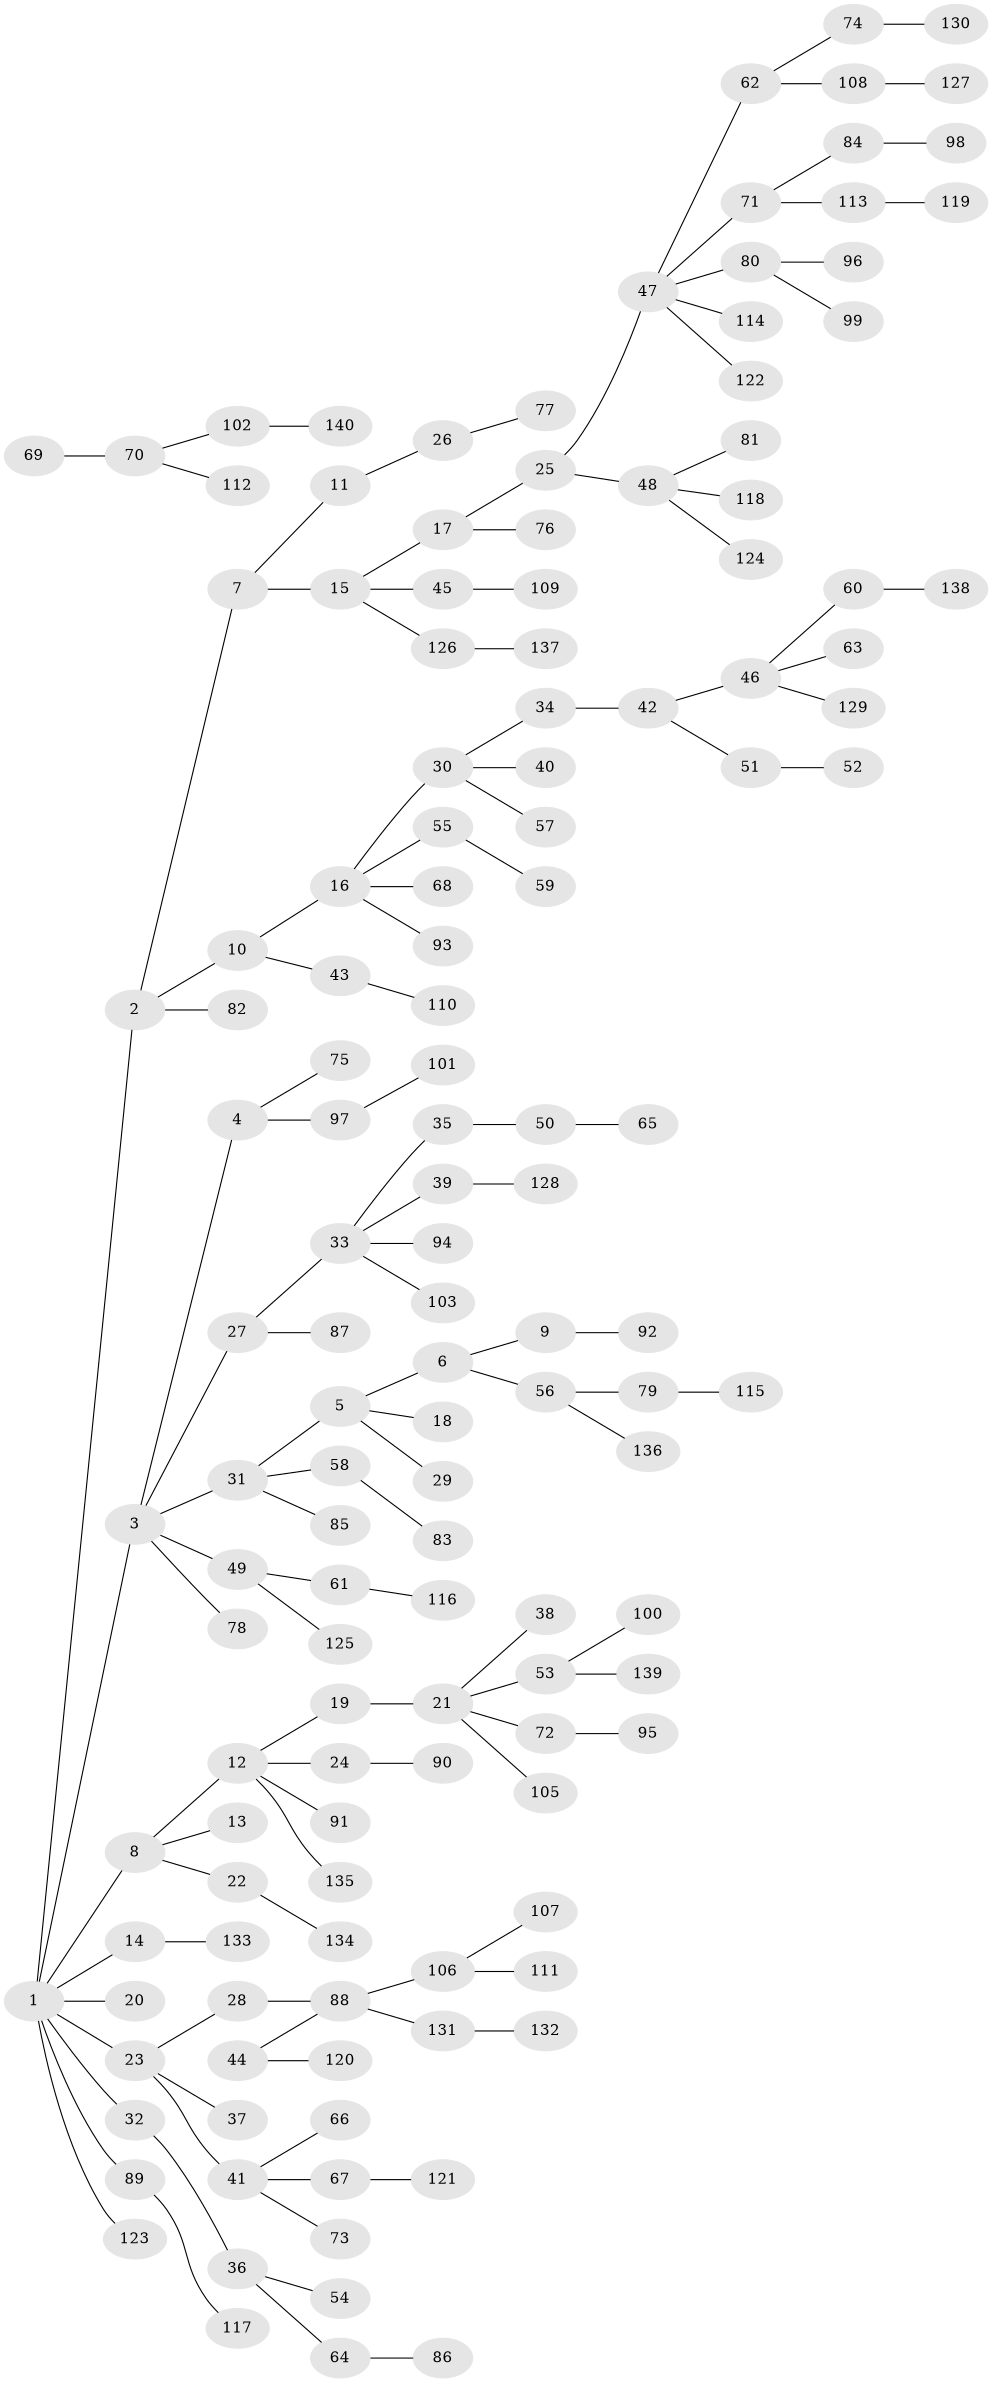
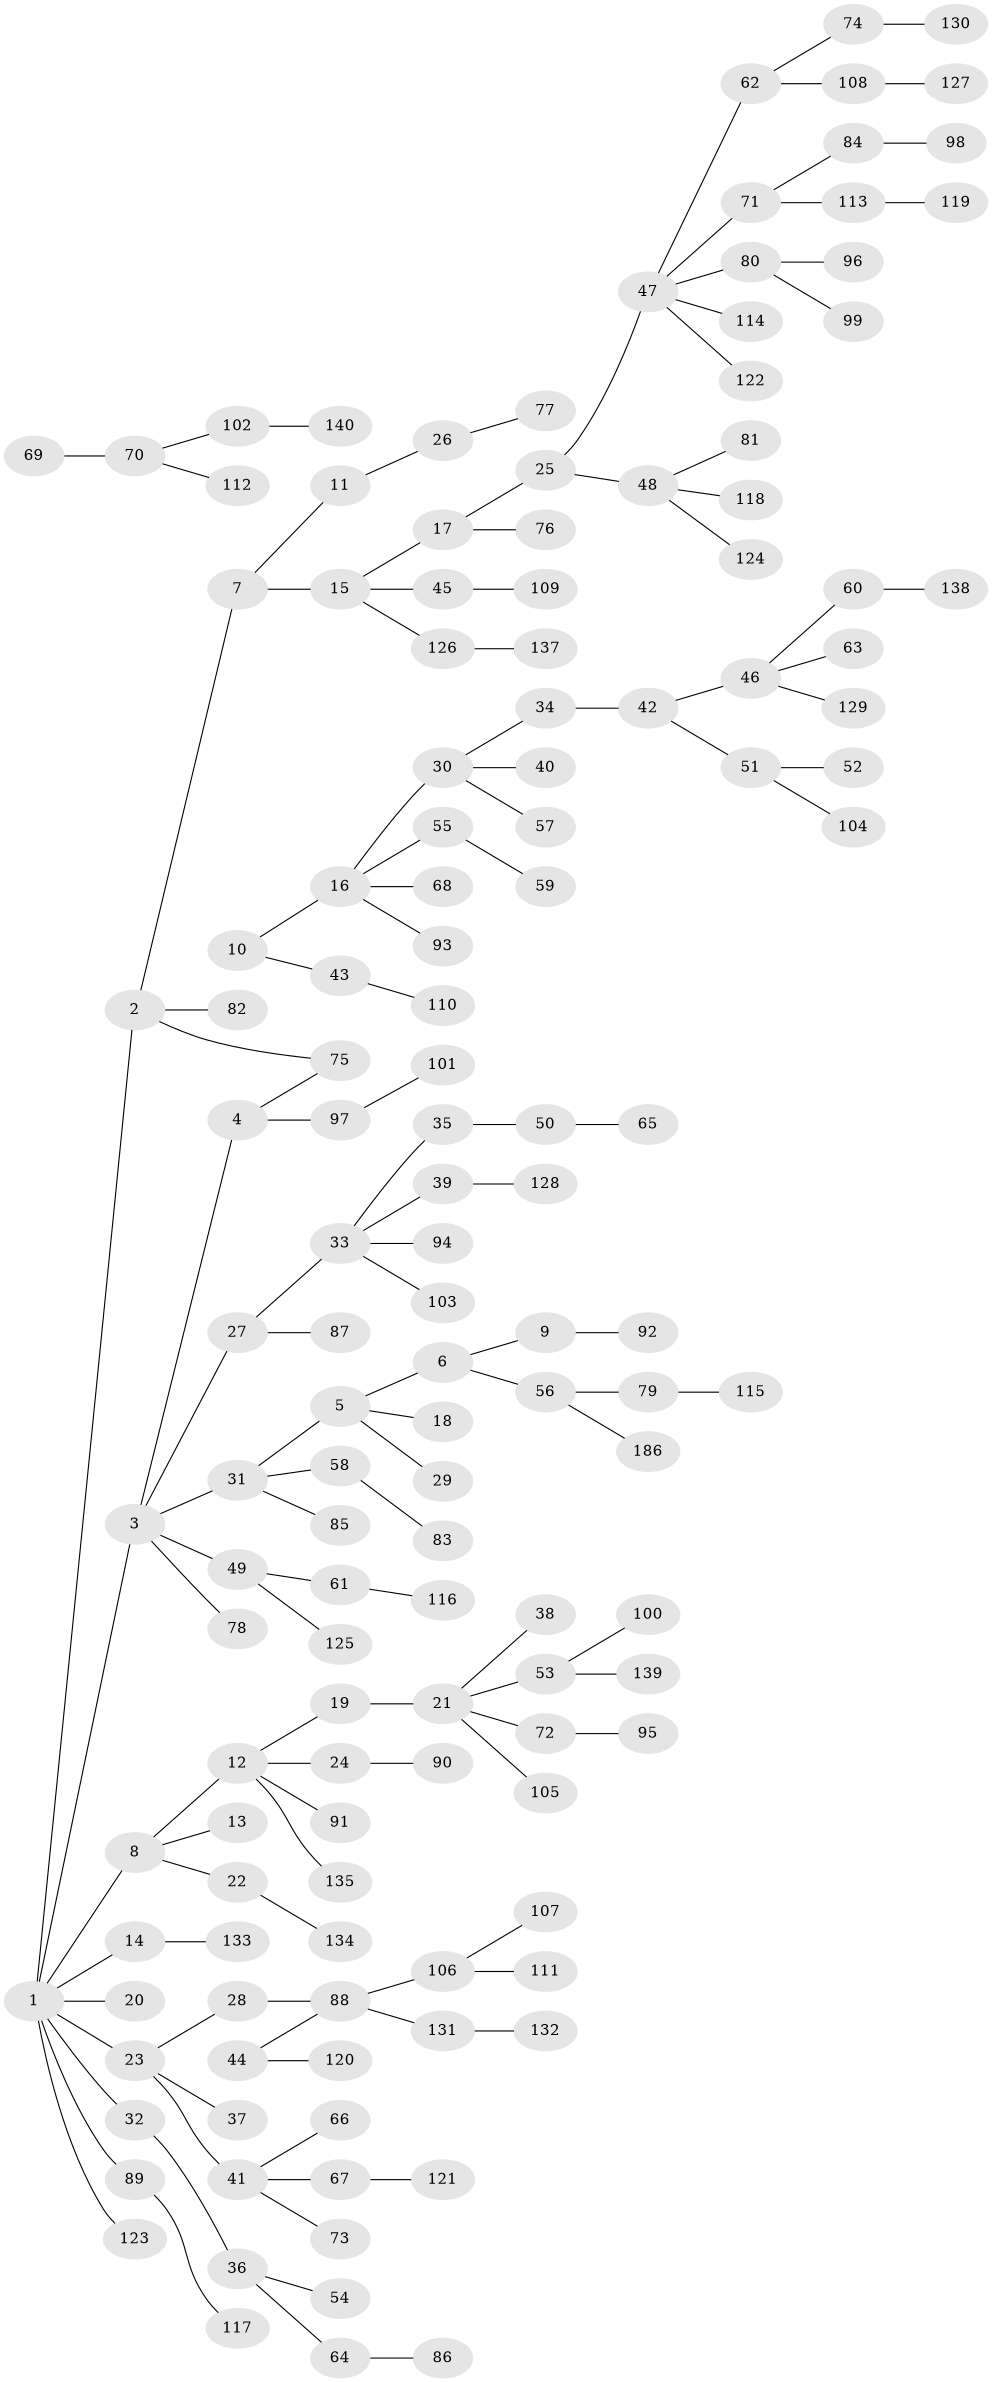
  graph {
    rankdir=LR
    node [color=gray90 style=filled]
    1
    2
    3
    8
    14
    20
    23
    32
    89
    123
    7
    10
    82
    4
    27
    31
    49
    78
    12
    13
    22
    133
    28
    37
    41
    36
    117
    11
    15
    16
    43
    75
    97
    5
    6
    18
    29
    33
    87
    58
    85
    61
    125
    101
    9
    56
    92
    79
-   136
+   136 [label=186]
    26
    17
    45
    126
    19
    24
    91
    135
    134
    30
    55
    68
    93
    110
    77
    21
    90
    69
    70
    25
    76
    109
    137
    34
    40
    57
    59
    47
    48
    38
    53
    72
    105
    100
    139
    95
    88
    66
    67
    73
    62
    71
    80
    114
    122
    81
    118
    124
    35
    39
    94
    103
    44
    120
    42
    83
    54
    64
    50
    128
    46
    51
    65
    86
    121
    60
    63
    129
    52
+   104
    106
    131
    138
    74
    108
    84
    113
    96
    99
    116
    115
    130
    127
    102
    112
    140
    98
    119
    107
    111
    132
    1 -- 2
    1 -- 3
    1 -- 8
    1 -- 14
    1 -- 20
    1 -- 23
    1 -- 32
    1 -- 89
    1 -- 123
    2 -- 7
-   2 -- 10
+   2 -- 75
    2 -- 82
    3 -- 4
    3 -- 27
    3 -- 31
    3 -- 49
    3 -- 78
    8 -- 12
    8 -- 13
    8 -- 22
    14 -- 133
    23 -- 28
    23 -- 37
    23 -- 41
    32 -- 36
    89 -- 117
    7 -- 11
    7 -- 15
    10 -- 16
    10 -- 43
    4 -- 75
    4 -- 97
    27 -- 33
    27 -- 87
    31 -- 5
    31 -- 58
    31 -- 85
    49 -- 61
    49 -- 125
    12 -- 19
    12 -- 24
    12 -- 91
    12 -- 135
    22 -- 134
    28 -- 88
    41 -- 66
    41 -- 67
    41 -- 73
    36 -- 54
    36 -- 64
    11 -- 26
    15 -- 17
    15 -- 45
    15 -- 126
    16 -- 30
    16 -- 55
    16 -- 68
    16 -- 93
    43 -- 110
    97 -- 101
    5 -- 6
    5 -- 18
    5 -- 29
    6 -- 9
    6 -- 56
    33 -- 35
    33 -- 39
    33 -- 94
    33 -- 103
    58 -- 83
    61 -- 116
    9 -- 92
    56 -- 79
    56 -- 136
    79 -- 115
    26 -- 77
    17 -- 25
    17 -- 76
    45 -- 109
    126 -- 137
    19 -- 21
    24 -- 90
    30 -- 34
    30 -- 40
    30 -- 57
    55 -- 59
    21 -- 38
    21 -- 53
    21 -- 72
    21 -- 105
    69 -- 70
    70 -- 102
    70 -- 112
    25 -- 47
    25 -- 48
    34 -- 42
    47 -- 62
    47 -- 71
    47 -- 80
    47 -- 114
    47 -- 122
    48 -- 81
    48 -- 118
    48 -- 124
    53 -- 100
    53 -- 139
    72 -- 95
    88 -- 106
    88 -- 131
    67 -- 121
    62 -- 74
    62 -- 108
    71 -- 84
    71 -- 113
    80 -- 96
    80 -- 99
    35 -- 50
    39 -- 128
    44 -- 88
    44 -- 120
    42 -- 46
    42 -- 51
    64 -- 86
    50 -- 65
    46 -- 60
    46 -- 63
    46 -- 129
    51 -- 52
+   51 -- 104
    60 -- 138
    106 -- 107
    106 -- 111
    131 -- 132
    74 -- 130
    108 -- 127
    84 -- 98
    113 -- 119
    102 -- 140
  }
